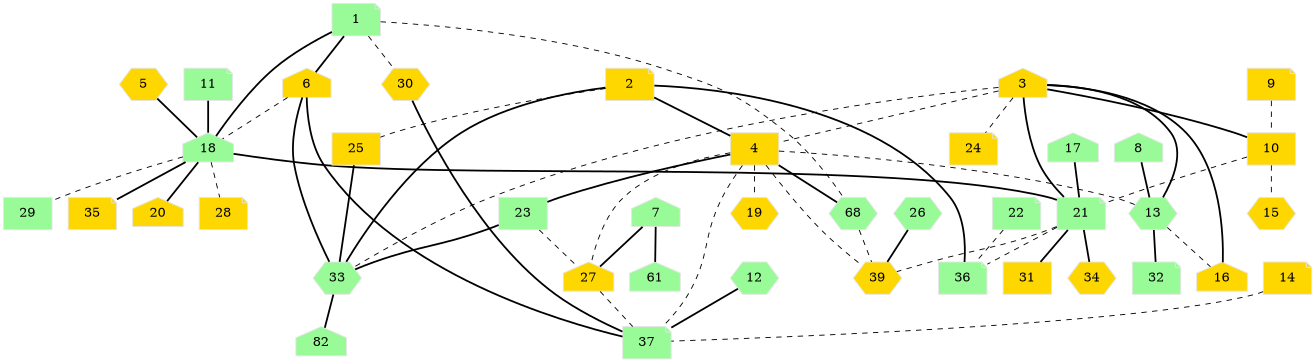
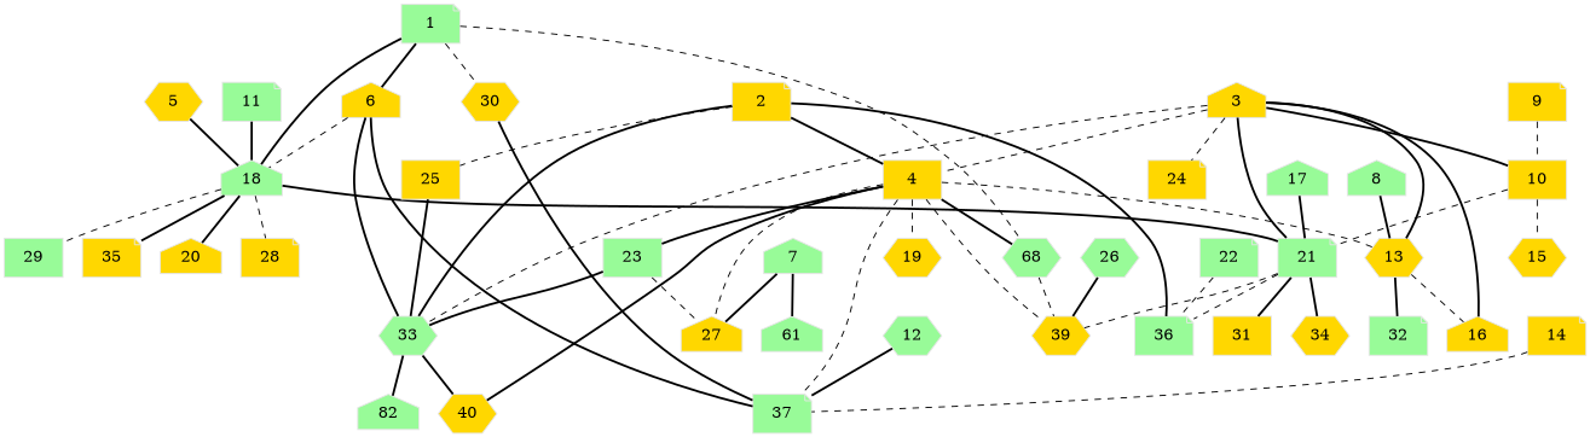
  graph {
    node [color=gray90 fillcolor=gold shape=note style=filled]
    edge [style=bold weight=1.0]
    1 [fillcolor=palegreen]
    6 [shape=house]
    18 [fillcolor=palegreen shape=house]
    30 [shape=hexagon]
    n5 [fillcolor=palegreen label=68 shape=hexagon]
    33 [fillcolor=palegreen shape=hexagon]
    37 [fillcolor=palegreen]
    21 [fillcolor=palegreen]
    20 [shape=house]
    28
    29 [fillcolor=palegreen shape=box]
    35
    39 [shape=hexagon]
    4 [shape=box]
    2
    25 [shape=box]
    36 [fillcolor=palegreen]
-   13 [fillcolor=palegreen shape=hexagon]
+   13 [shape=hexagon]
    19 [shape=hexagon]
    23 [fillcolor=palegreen shape=box]
    27 [shape=house]
+   40 [shape=hexagon]
    n23 [fillcolor=palegreen label=82 shape=house]
    3 [shape=house]
    10 [shape=box]
    16 [shape=house]
    24
    15 [shape=hexagon]
    32 [fillcolor=palegreen]
    31 [shape=box]
    34 [shape=hexagon]
    5 [shape=hexagon]
    7 [fillcolor=palegreen shape=house]
    n34 [fillcolor=palegreen label=61 shape=house]
    8 [fillcolor=palegreen shape=house]
    9
    11 [fillcolor=palegreen]
    12 [fillcolor=palegreen shape=hexagon]
    14
    17 [fillcolor=palegreen shape=house]
    22 [fillcolor=palegreen]
    26 [fillcolor=palegreen shape=hexagon]
    1 -- 6
    1 -- 18
    1 -- 30 [style=dashed]
    1 -- n5 [style=dashed]
    6 -- 18 [style=dashed]
    6 -- 33
    6 -- 37
    18 -- 21
    18 -- 20
    18 -- 28 [style=dashed]
    18 -- 29 [style=dashed]
    18 -- 35
    30 -- 37
    n5 -- 39 [style=dashed]
+   33 -- 40
    33 -- n23
    21 -- 39 [style=dashed]
    21 -- 36 [style=dashed]
    21 -- 31
    21 -- 34
    4 -- n5
    4 -- 37 [style=dashed]
    4 -- 39 [style=dashed]
    4 -- 13 [style=dashed weight=2.0]
    4 -- 19 [style=dashed]
    4 -- 23
    4 -- 27 [style=dashed]
+   4 -- 40
    2 -- 33
    2 -- 4
    2 -- 25 [style=dashed]
    2 -- 36
    25 -- 33
    13 -- 16 [style=dashed]
    13 -- 32
    23 -- 33
    23 -- 27 [style=dashed]
-   27 -- 37 [style=dashed]
    3 -- 33 [style=dashed]
    3 -- 21
    3 -- 4 [style=dashed]
    3 -- 13
    3 -- 10
    3 -- 16
    3 -- 24 [style=dashed]
    10 -- 21 [style=dashed]
    10 -- 15 [style=dashed]
    5 -- 18
    7 -- 27
    7 -- n34
    8 -- 13
    9 -- 10 [style=dashed]
    11 -- 18
    12 -- 37
    14 -- 37 [style=dashed]
    17 -- 21
    22 -- 36 [style=dashed]
    26 -- 39
  }
